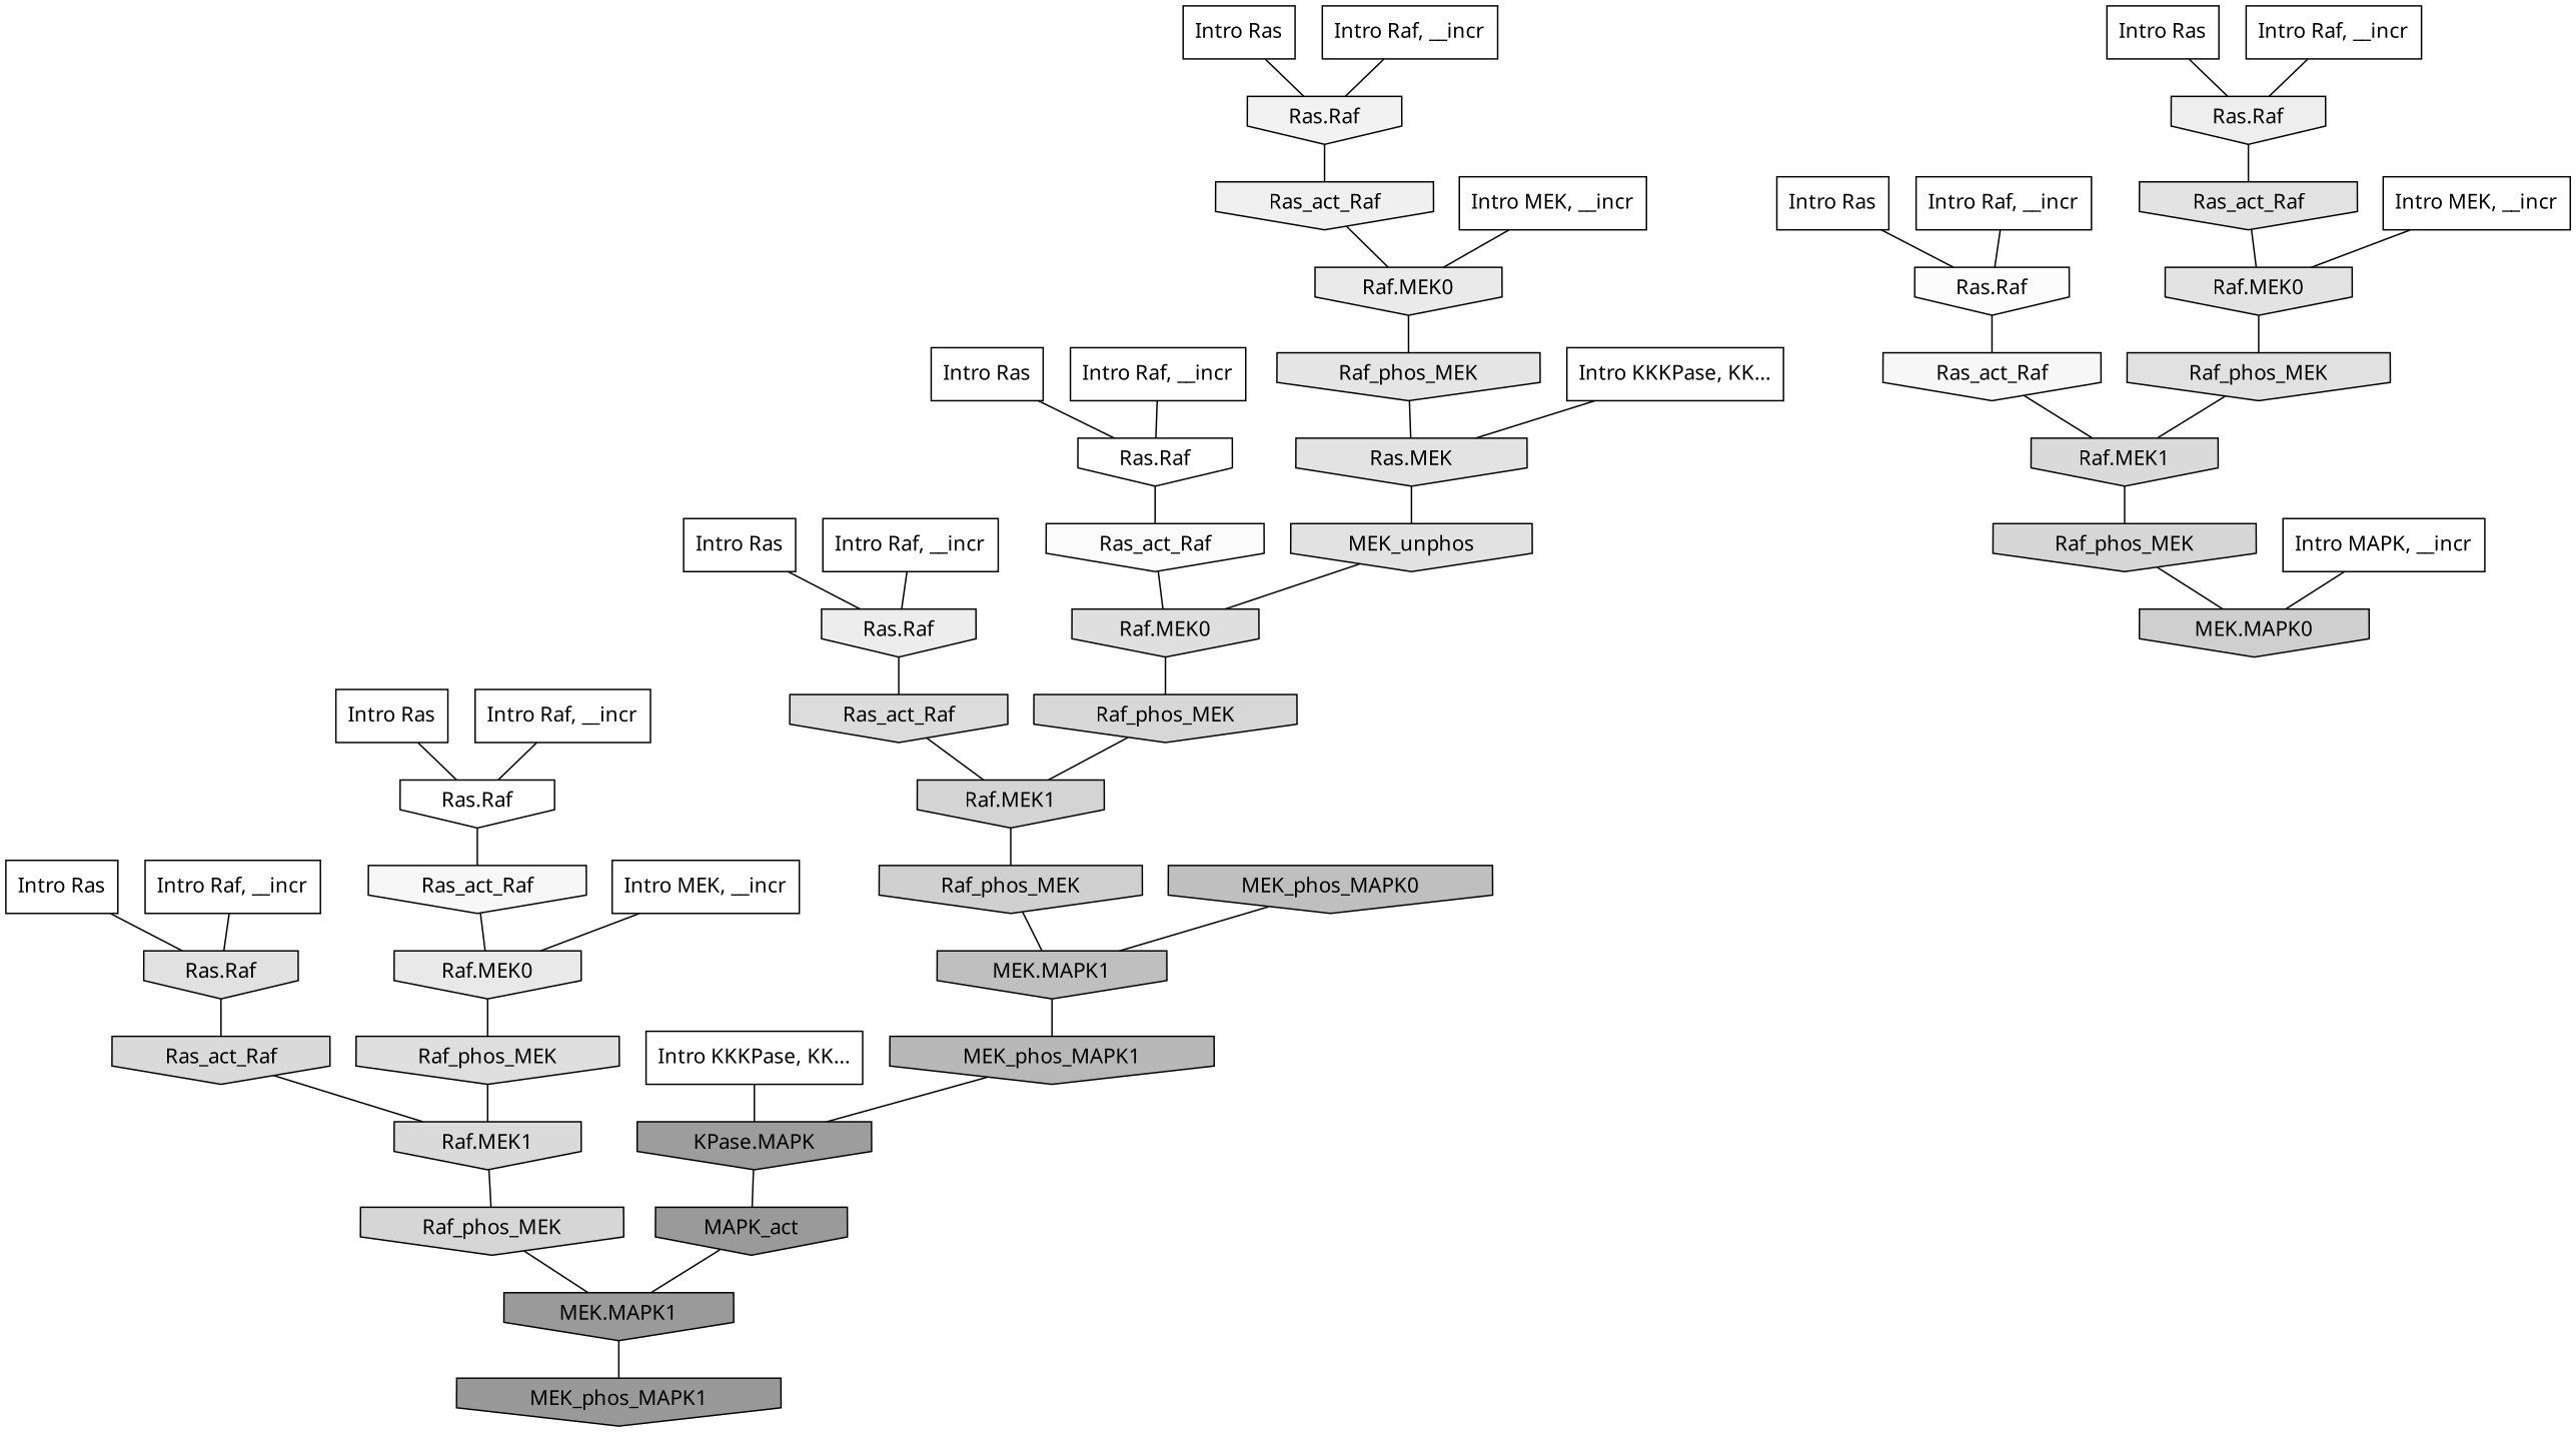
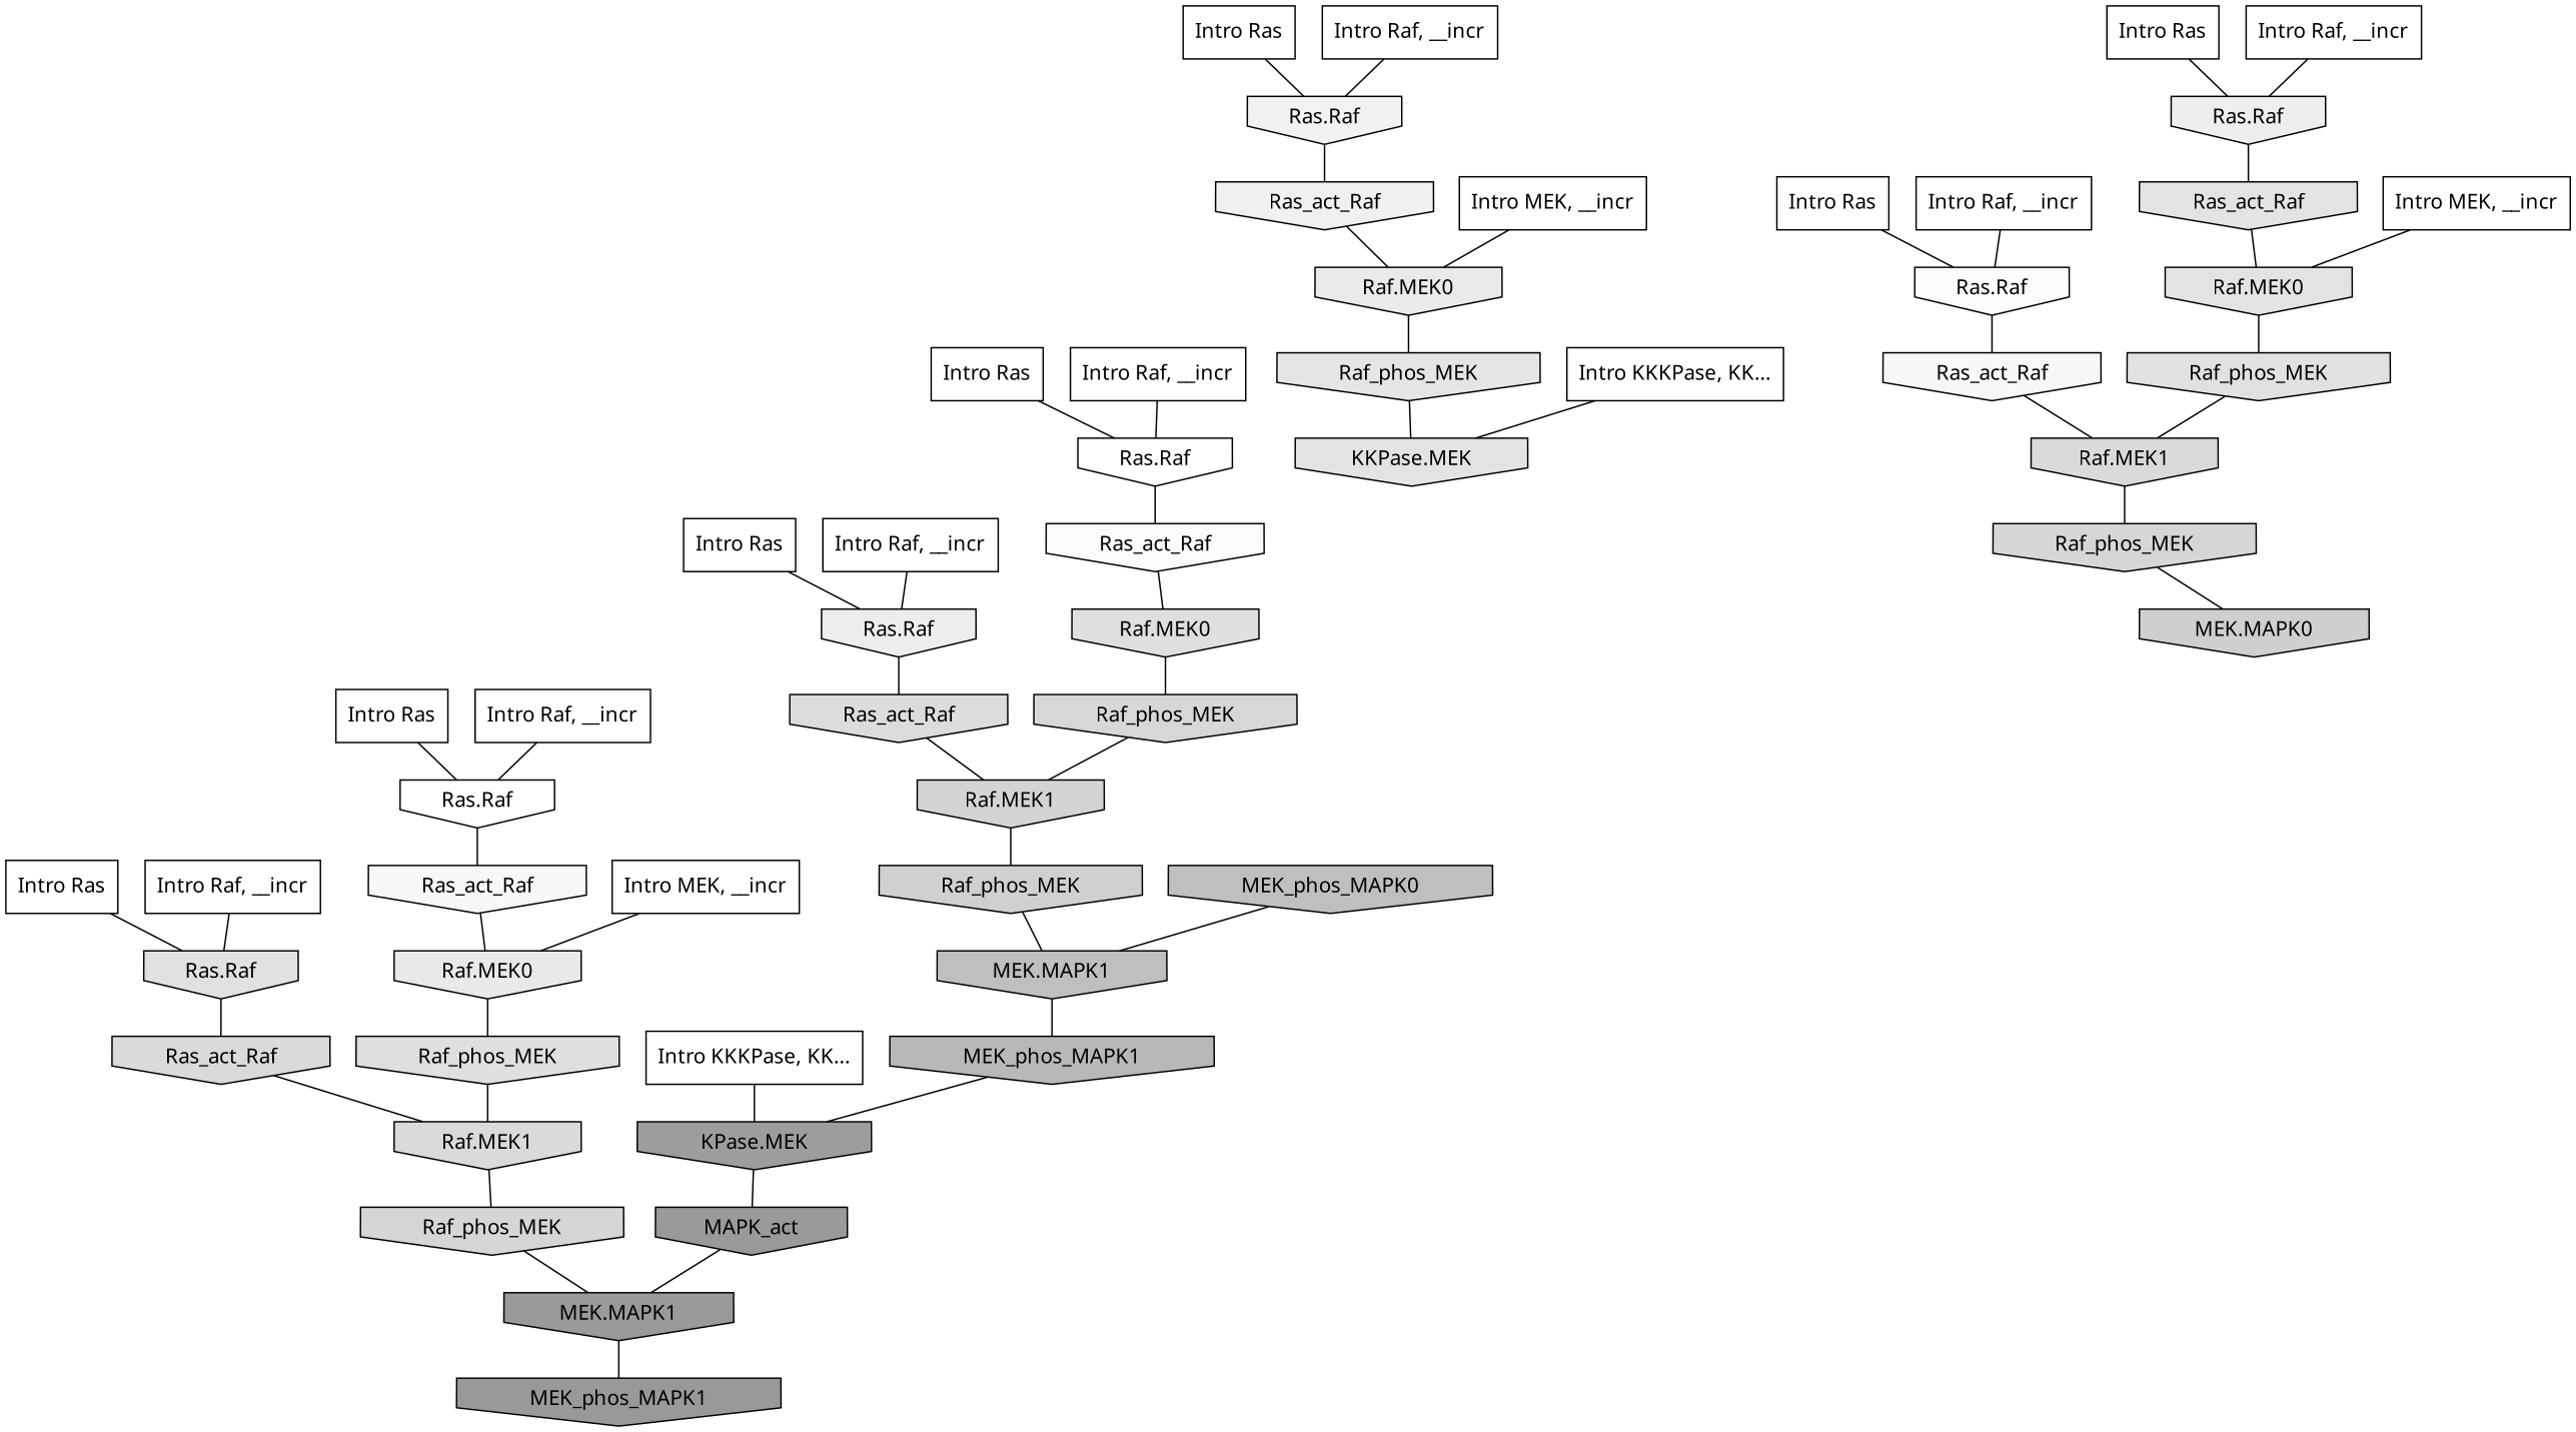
  digraph {
    rankdir=TB
    ranksep=0.30
    node [fillcolor="0.000 0.000 1.000" fontname="CMU Serif" shape=invhouse style=filled]
    edge [color="0.000 0.000 0.000" dir=none fontname="CMU Serif"]
    n1 [label="Intro Ras" shape=rectangle]
    n2 [fillcolor="0.000 0.000 0.881" label="Ras.Raf"]
    n3 [fillcolor="0.000 0.000 0.852" label=Ras_act_Raf]
    n4 [label="Intro Ras" shape=rectangle]
    n5 [fillcolor="0.000 0.000 0.988" label="Ras.Raf"]
    n6 [fillcolor="0.000 0.000 0.966" label=Ras_act_Raf]
    n7 [label="Intro Ras" shape=rectangle]
    n8 [label="Ras.Raf"]
    n9 [fillcolor="0.000 0.000 0.982" label=Ras_act_Raf]
    n10 [label="Intro Ras" shape=rectangle]
    n11 [fillcolor="0.000 0.000 0.946" label="Ras.Raf"]
    n12 [fillcolor="0.000 0.000 0.940" label=Ras_act_Raf]
    n13 [label="Intro Ras" shape=rectangle]
    n14 [fillcolor="0.000 0.000 0.927" label="Ras.Raf"]
    n15 [fillcolor="0.000 0.000 0.863" label=Ras_act_Raf]
    n16 [label="Intro Ras" shape=rectangle]
    n17 [label="Ras.Raf"]
    n18 [fillcolor="0.000 0.000 0.966" label=Ras_act_Raf]
    n19 [label="Intro Ras" shape=rectangle]
    n20 [fillcolor="0.000 0.000 0.932" label="Ras.Raf"]
    n21 [fillcolor="0.000 0.000 0.888" label=Ras_act_Raf]
    n22 [label="Intro Raf, __incr" shape=rectangle]
    n23 [label="Intro Raf, __incr" shape=rectangle]
    n24 [label="Intro Raf, __incr" shape=rectangle]
    n25 [label="Intro Raf, __incr" shape=rectangle]
    n26 [label="Intro Raf, __incr" shape=rectangle]
    n27 [label="Intro Raf, __incr" shape=rectangle]
    n28 [label="Intro Raf, __incr" shape=rectangle]
    n29 [label="Intro MEK, __incr" shape=rectangle]
    n30 [fillcolor="0.000 0.000 0.911" label="Raf.MEK0"]
    n31 [fillcolor="0.000 0.000 0.872" label=Raf_phos_MEK]
    n32 [label="Intro MEK, __incr" shape=rectangle]
    n33 [fillcolor="0.000 0.000 0.915" label="Raf.MEK0"]
    n34 [fillcolor="0.000 0.000 0.897" label=Raf_phos_MEK]
    n35 [label="Intro MEK, __incr" shape=rectangle]
    n36 [fillcolor="0.000 0.000 0.888" label="Raf.MEK0"]
    n37 [fillcolor="0.000 0.000 0.879" label=Raf_phos_MEK]
-   n38 [label="Intro MAPK, __incr" shape=rectangle]
    n39 [fillcolor="0.000 0.000 0.810" label="MEK.MAPK0"]
    n40 [label="Intro KKKPase, KK..." shape=rectangle]
-   n41 [fillcolor="0.000 0.000 0.617" label="KPase.MAPK"]
+   n41 [fillcolor="0.000 0.000 0.617" label="KPase.MEK"]
    n42 [fillcolor="0.000 0.000 0.602" label=MAPK_act]
    n43 [label="Intro KKKPase, KK..." shape=rectangle]
-   n44 [fillcolor="0.000 0.000 0.889" label="Ras.MEK"]
-   n45 [fillcolor="0.000 0.000 0.884" label=MEK_unphos]
+   n44 [fillcolor="0.000 0.000 0.889" label="KKPase.MEK"]
    n46 [fillcolor="0.000 0.000 0.875" label="Raf.MEK0"]
    n47 [fillcolor="0.000 0.000 0.854" label="Raf.MEK1"]
    n48 [fillcolor="0.000 0.000 0.843" label=Raf_phos_MEK]
    n49 [fillcolor="0.000 0.000 0.837" label=Raf_phos_MEK]
    n50 [fillcolor="0.000 0.000 0.831" label="Raf.MEK1"]
    n51 [fillcolor="0.000 0.000 0.852" label="Raf.MEK1"]
    n52 [fillcolor="0.000 0.000 0.839" label=Raf_phos_MEK]
    n53 [fillcolor="0.000 0.000 0.815" label=Raf_phos_MEK]
    n54 [fillcolor="0.000 0.000 0.602" label="MEK.MAPK1"]
    n55 [fillcolor="0.000 0.000 0.600" label=MEK_phos_MAPK1]
    n56 [fillcolor="0.000 0.000 0.748" label="MEK.MAPK1"]
    n57 [fillcolor="0.000 0.000 0.720" label=MEK_phos_MAPK1]
    n58 [fillcolor="0.000 0.000 0.748" label=MEK_phos_MAPK0]
    n1 -> n2
    n2 -> n3
    n3 -> n51
    n4 -> n5
    n5 -> n6
    n6 -> n47
    n7 -> n8
    n8 -> n9
    n9 -> n46
    n10 -> n11
    n11 -> n12
    n12 -> n33
    n13 -> n14
    n14 -> n15
    n15 -> n50
    n16 -> n17
    n17 -> n18
    n18 -> n30
    n19 -> n20
    n20 -> n21
    n21 -> n36
    n22 -> n5
    n23 -> n8
    n24 -> n17
    n25 -> n11
    n26 -> n20
    n27 -> n2
    n28 -> n14
    n29 -> n30
    n30 -> n31
    n31 -> n51
    n32 -> n33
    n33 -> n34
    n34 -> n44
    n35 -> n36
    n36 -> n37
    n37 -> n47
-   n38 -> n39
    n40 -> n41
    n41 -> n42
    n42 -> n54
    n43 -> n44
-   n44 -> n45
-   n45 -> n46
    n46 -> n48
    n47 -> n49
    n48 -> n50
    n49 -> n39
    n50 -> n53
    n51 -> n52
    n52 -> n54
    n53 -> n56
    n54 -> n55
    n56 -> n57
    n57 -> n41
    n58 -> n56
  }
